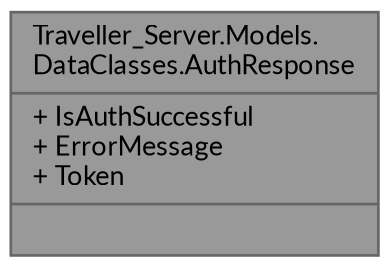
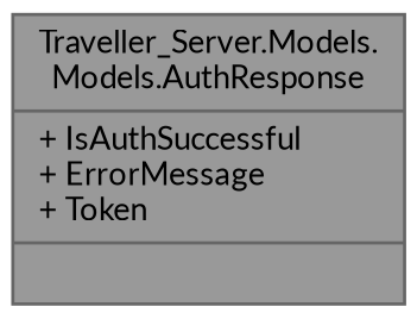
  digraph {
    fontname=Lato
-   n1 [color=gray40 fillcolor=grey60 fontcolor=black fontname=Lato fontsize=10 height=0.2 label="{Traveller_Server.Models.\lDataClasses.AuthResponse\n|+ IsAuthSuccessful\l+ ErrorMessage\l+ Token\l|}" shape=record style=filled width=0.4]
+   n1 [color=gray40 fillcolor=grey60 fontcolor=black fontname=Lato fontsize=10 height=0.2 label="{Traveller_Server.Models.\lModels.AuthResponse\n|+ IsAuthSuccessful\l+ ErrorMessage\l+ Token\l|}" shape=record style=filled width=0.4]
  }
